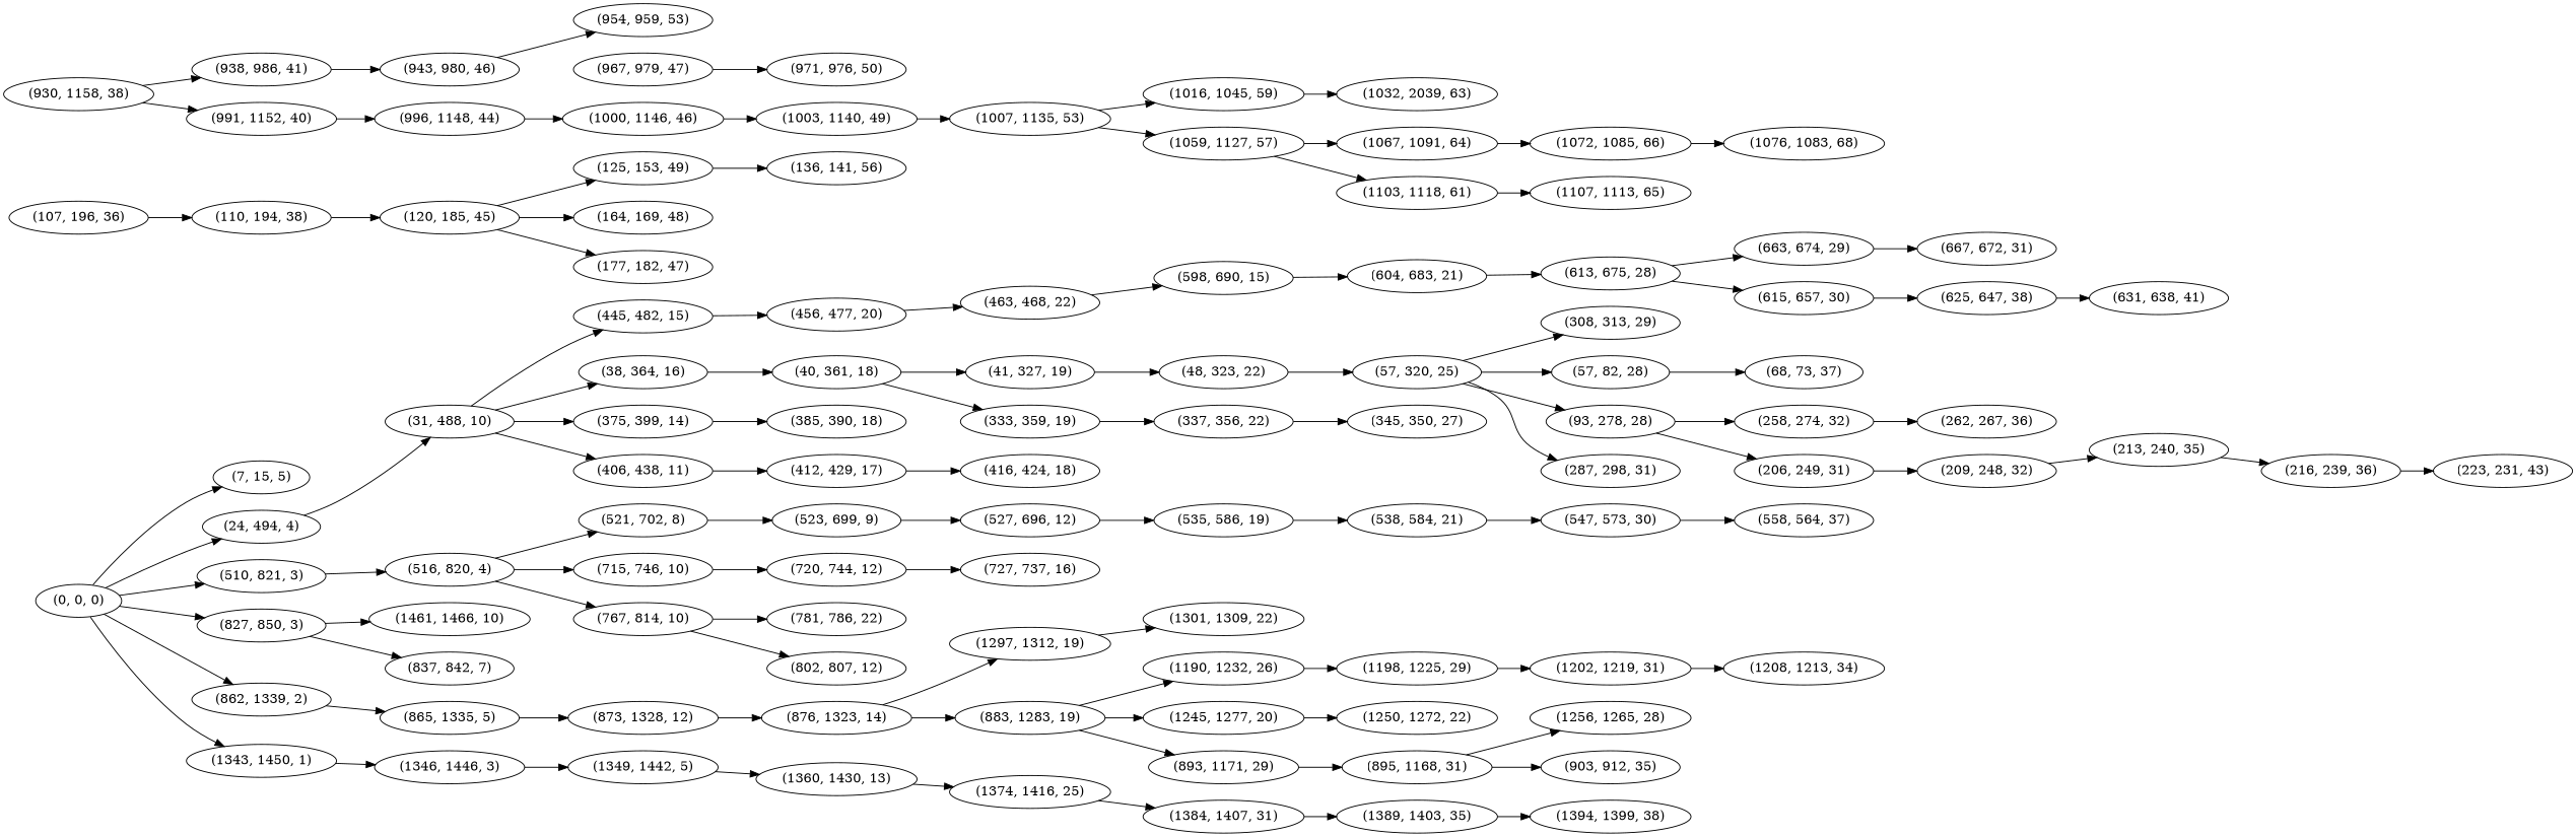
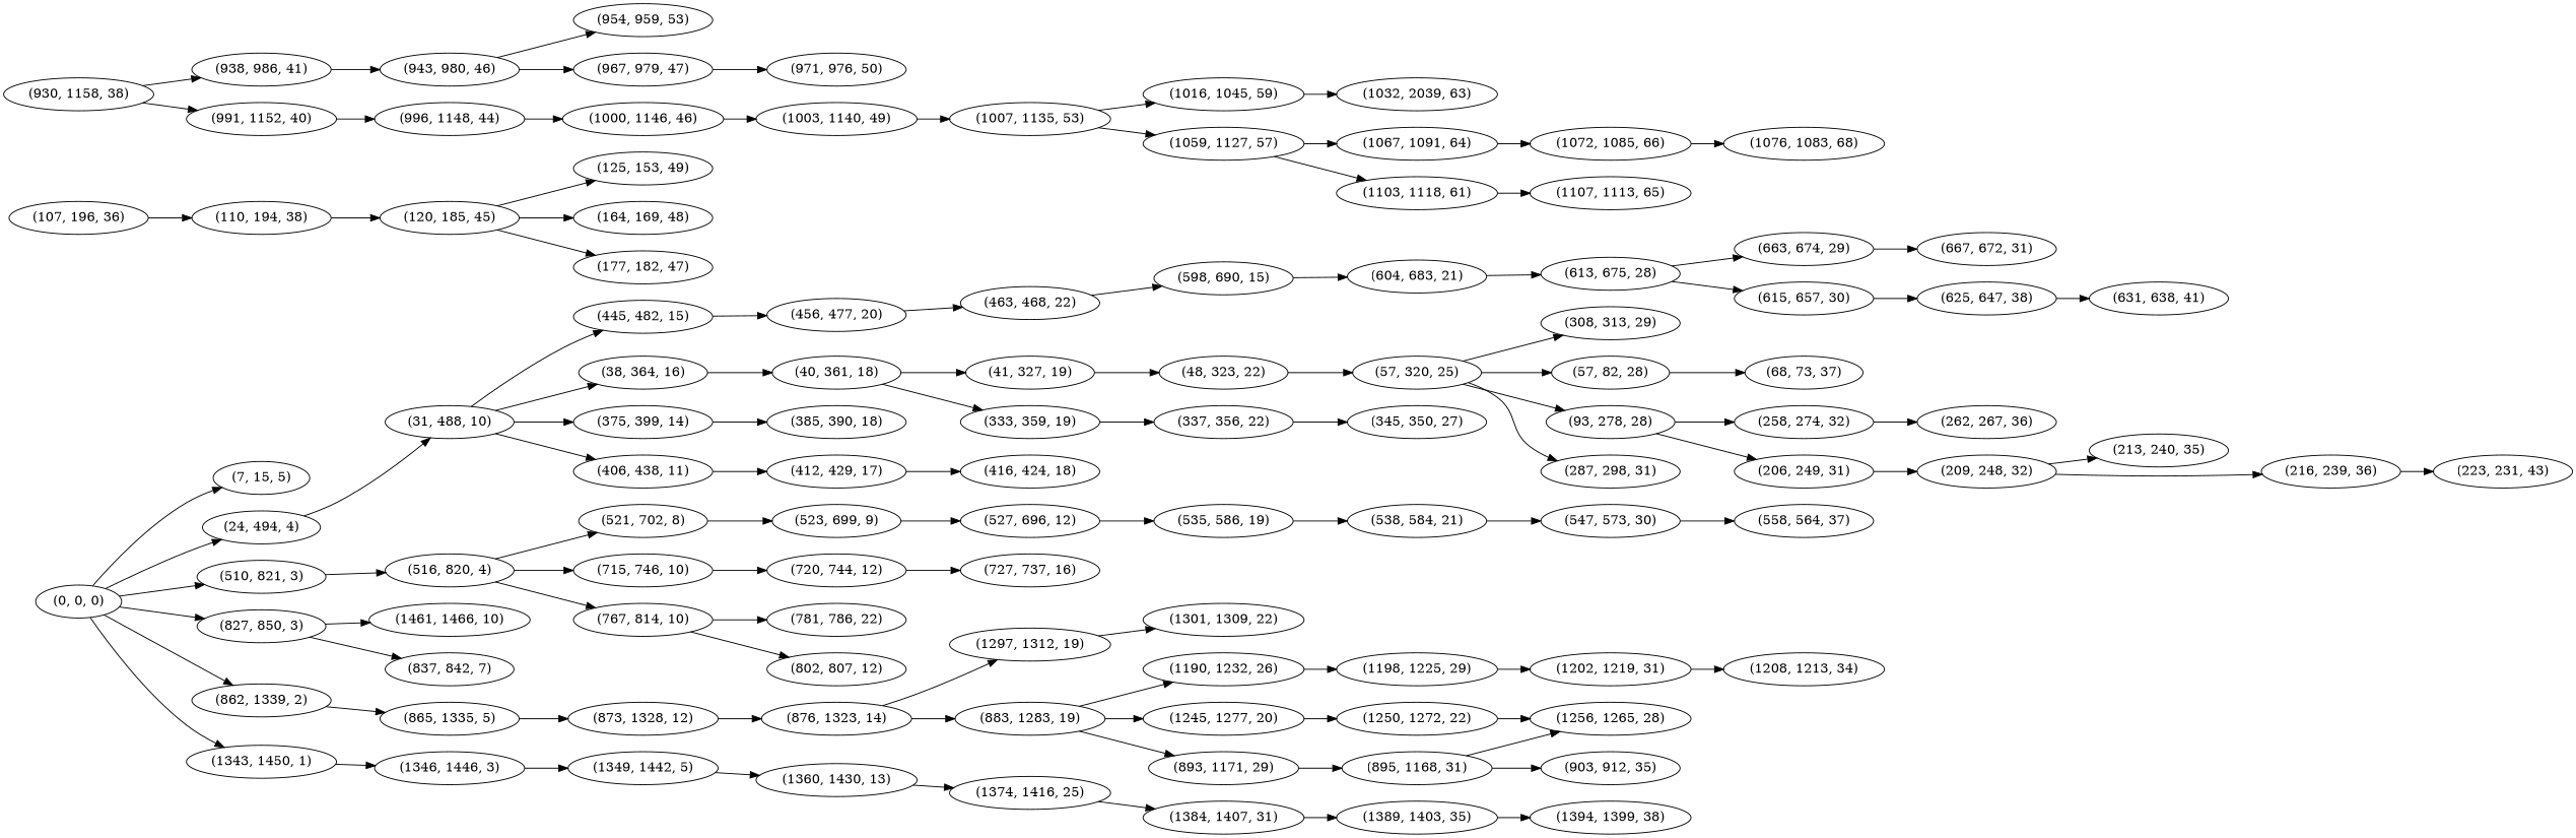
  digraph {
    rankdir=LR
    "(0, 0, 0)"
    "(7, 15, 5)"
    "(24, 494, 4)"
    "(510, 821, 3)"
    "(827, 850, 3)"
    "(862, 1339, 2)"
    "(1343, 1450, 1)"
    "(31, 488, 10)"
    "(516, 820, 4)"
    "(1461, 1466, 10)"
    "(837, 842, 7)"
    "(865, 1335, 5)"
    "(1346, 1446, 3)"
    "(38, 364, 16)"
    "(375, 399, 14)"
    "(406, 438, 11)"
    "(445, 482, 15)"
    "(40, 361, 18)"
    "(385, 390, 18)"
    "(412, 429, 17)"
    "(456, 477, 20)"
    "(41, 327, 19)"
    "(333, 359, 19)"
    "(48, 323, 22)"
    "(337, 356, 22)"
    n26 [label="(57, 320, 25)"]
    "(57, 82, 28)"
    "(93, 278, 28)"
    "(287, 298, 31)"
    "(308, 313, 29)"
    "(68, 73, 37)"
    "(206, 249, 31)"
    "(258, 274, 32)"
    "(107, 196, 36)"
    "(110, 194, 38)"
    "(209, 248, 32)"
    "(262, 267, 36)"
    "(120, 185, 45)"
    "(125, 153, 49)"
    "(164, 169, 48)"
    "(177, 182, 47)"
-   "(136, 141, 56)"
    "(213, 240, 35)"
    "(216, 239, 36)"
    "(223, 231, 43)"
    "(345, 350, 27)"
    "(416, 424, 18)"
    "(463, 468, 22)"
    "(598, 690, 15)"
    "(521, 702, 8)"
    "(715, 746, 10)"
    "(767, 814, 10)"
    "(523, 699, 9)"
    "(720, 744, 12)"
    "(781, 786, 22)"
    "(802, 807, 12)"
    "(527, 696, 12)"
    "(535, 586, 19)"
    "(538, 584, 21)"
    "(604, 683, 21)"
    "(547, 573, 30)"
    "(558, 564, 37)"
    "(613, 675, 28)"
    "(615, 657, 30)"
    "(663, 674, 29)"
    "(625, 647, 38)"
    "(667, 672, 31)"
    "(631, 638, 41)"
    "(727, 737, 16)"
    "(873, 1328, 12)"
    "(876, 1323, 14)"
    "(883, 1283, 19)"
    "(1297, 1312, 19)"
    "(893, 1171, 29)"
    "(1190, 1232, 26)"
    "(1245, 1277, 20)"
    "(1301, 1309, 22)"
    "(895, 1168, 31)"
    "(1198, 1225, 29)"
    "(1250, 1272, 22)"
    "(903, 912, 35)"
    "(1256, 1265, 28)"
    "(930, 1158, 38)"
    "(938, 986, 41)"
    "(991, 1152, 40)"
    "(943, 980, 46)"
    "(996, 1148, 44)"
    "(954, 959, 53)"
    "(967, 979, 47)"
    "(971, 976, 50)"
    "(1000, 1146, 46)"
    "(1003, 1140, 49)"
    "(1007, 1135, 53)"
    "(1016, 1045, 59)"
    "(1059, 1127, 57)"
    n96 [label="(1032, 2039, 63)"]
    "(1067, 1091, 64)"
    "(1103, 1118, 61)"
    "(1072, 1085, 66)"
    "(1107, 1113, 65)"
    "(1076, 1083, 68)"
    "(1202, 1219, 31)"
    "(1208, 1213, 34)"
    "(1349, 1442, 5)"
    "(1360, 1430, 13)"
    "(1374, 1416, 25)"
    "(1384, 1407, 31)"
    "(1389, 1403, 35)"
    "(1394, 1399, 38)"
    "(0, 0, 0)" -> "(7, 15, 5)"
    "(0, 0, 0)" -> "(24, 494, 4)"
    "(0, 0, 0)" -> "(510, 821, 3)"
    "(0, 0, 0)" -> "(827, 850, 3)"
    "(0, 0, 0)" -> "(862, 1339, 2)"
    "(0, 0, 0)" -> "(1343, 1450, 1)"
    "(24, 494, 4)" -> "(31, 488, 10)"
    "(510, 821, 3)" -> "(516, 820, 4)"
    "(827, 850, 3)" -> "(1461, 1466, 10)"
    "(827, 850, 3)" -> "(837, 842, 7)"
    "(862, 1339, 2)" -> "(865, 1335, 5)"
    "(1343, 1450, 1)" -> "(1346, 1446, 3)"
    "(31, 488, 10)" -> "(38, 364, 16)"
    "(31, 488, 10)" -> "(375, 399, 14)"
    "(31, 488, 10)" -> "(406, 438, 11)"
    "(31, 488, 10)" -> "(445, 482, 15)"
    "(516, 820, 4)" -> "(521, 702, 8)"
    "(516, 820, 4)" -> "(715, 746, 10)"
    "(516, 820, 4)" -> "(767, 814, 10)"
    "(865, 1335, 5)" -> "(873, 1328, 12)"
    "(1346, 1446, 3)" -> "(1349, 1442, 5)"
    "(38, 364, 16)" -> "(40, 361, 18)"
    "(375, 399, 14)" -> "(385, 390, 18)"
    "(406, 438, 11)" -> "(412, 429, 17)"
    "(445, 482, 15)" -> "(456, 477, 20)"
    "(40, 361, 18)" -> "(41, 327, 19)"
    "(40, 361, 18)" -> "(333, 359, 19)"
    "(412, 429, 17)" -> "(416, 424, 18)"
    "(456, 477, 20)" -> "(463, 468, 22)"
    "(41, 327, 19)" -> "(48, 323, 22)"
    "(333, 359, 19)" -> "(337, 356, 22)"
    "(48, 323, 22)" -> n26
    "(337, 356, 22)" -> "(345, 350, 27)"
    n26 -> "(57, 82, 28)"
    n26 -> "(93, 278, 28)"
    n26 -> "(287, 298, 31)"
    n26 -> "(308, 313, 29)"
    "(57, 82, 28)" -> "(68, 73, 37)"
    "(93, 278, 28)" -> "(206, 249, 31)"
    "(93, 278, 28)" -> "(258, 274, 32)"
    "(206, 249, 31)" -> "(209, 248, 32)"
    "(258, 274, 32)" -> "(262, 267, 36)"
    "(107, 196, 36)" -> "(110, 194, 38)"
    "(110, 194, 38)" -> "(120, 185, 45)"
    "(209, 248, 32)" -> "(213, 240, 35)"
    "(120, 185, 45)" -> "(125, 153, 49)"
    "(120, 185, 45)" -> "(164, 169, 48)"
    "(120, 185, 45)" -> "(177, 182, 47)"
-   "(125, 153, 49)" -> "(136, 141, 56)"
-   "(213, 240, 35)" -> "(216, 239, 36)"
+   "(209, 248, 32)" -> "(216, 239, 36)"
    "(216, 239, 36)" -> "(223, 231, 43)"
    "(463, 468, 22)" -> "(598, 690, 15)"
    "(598, 690, 15)" -> "(604, 683, 21)"
    "(521, 702, 8)" -> "(523, 699, 9)"
    "(715, 746, 10)" -> "(720, 744, 12)"
    "(767, 814, 10)" -> "(781, 786, 22)"
    "(767, 814, 10)" -> "(802, 807, 12)"
    "(523, 699, 9)" -> "(527, 696, 12)"
    "(720, 744, 12)" -> "(727, 737, 16)"
    "(527, 696, 12)" -> "(535, 586, 19)"
    "(535, 586, 19)" -> "(538, 584, 21)"
    "(538, 584, 21)" -> "(547, 573, 30)"
    "(604, 683, 21)" -> "(613, 675, 28)"
    "(547, 573, 30)" -> "(558, 564, 37)"
    "(613, 675, 28)" -> "(615, 657, 30)"
    "(613, 675, 28)" -> "(663, 674, 29)"
    "(615, 657, 30)" -> "(625, 647, 38)"
    "(663, 674, 29)" -> "(667, 672, 31)"
    "(625, 647, 38)" -> "(631, 638, 41)"
    "(873, 1328, 12)" -> "(876, 1323, 14)"
    "(876, 1323, 14)" -> "(883, 1283, 19)"
    "(876, 1323, 14)" -> "(1297, 1312, 19)"
    "(883, 1283, 19)" -> "(893, 1171, 29)"
    "(883, 1283, 19)" -> "(1190, 1232, 26)"
    "(883, 1283, 19)" -> "(1245, 1277, 20)"
    "(1297, 1312, 19)" -> "(1301, 1309, 22)"
    "(893, 1171, 29)" -> "(895, 1168, 31)"
    "(1190, 1232, 26)" -> "(1198, 1225, 29)"
    "(1245, 1277, 20)" -> "(1250, 1272, 22)"
    "(895, 1168, 31)" -> "(903, 912, 35)"
    "(895, 1168, 31)" -> "(1256, 1265, 28)"
    "(1198, 1225, 29)" -> "(1202, 1219, 31)"
+   "(1250, 1272, 22)" -> "(1256, 1265, 28)"
    "(930, 1158, 38)" -> "(938, 986, 41)"
    "(930, 1158, 38)" -> "(991, 1152, 40)"
    "(938, 986, 41)" -> "(943, 980, 46)"
    "(991, 1152, 40)" -> "(996, 1148, 44)"
    "(943, 980, 46)" -> "(954, 959, 53)"
+   "(943, 980, 46)" -> "(967, 979, 47)"
    "(996, 1148, 44)" -> "(1000, 1146, 46)"
    "(967, 979, 47)" -> "(971, 976, 50)"
    "(1000, 1146, 46)" -> "(1003, 1140, 49)"
    "(1003, 1140, 49)" -> "(1007, 1135, 53)"
    "(1007, 1135, 53)" -> "(1016, 1045, 59)"
    "(1007, 1135, 53)" -> "(1059, 1127, 57)"
    "(1016, 1045, 59)" -> n96
    "(1059, 1127, 57)" -> "(1067, 1091, 64)"
    "(1059, 1127, 57)" -> "(1103, 1118, 61)"
    "(1067, 1091, 64)" -> "(1072, 1085, 66)"
    "(1103, 1118, 61)" -> "(1107, 1113, 65)"
    "(1072, 1085, 66)" -> "(1076, 1083, 68)"
    "(1202, 1219, 31)" -> "(1208, 1213, 34)"
    "(1349, 1442, 5)" -> "(1360, 1430, 13)"
    "(1360, 1430, 13)" -> "(1374, 1416, 25)"
    "(1374, 1416, 25)" -> "(1384, 1407, 31)"
    "(1384, 1407, 31)" -> "(1389, 1403, 35)"
    "(1389, 1403, 35)" -> "(1394, 1399, 38)"
  }
